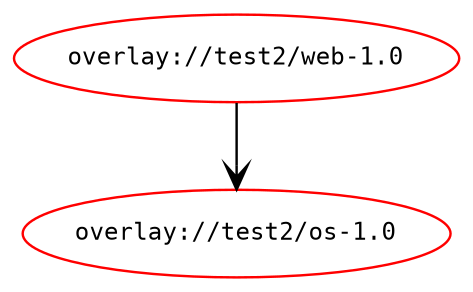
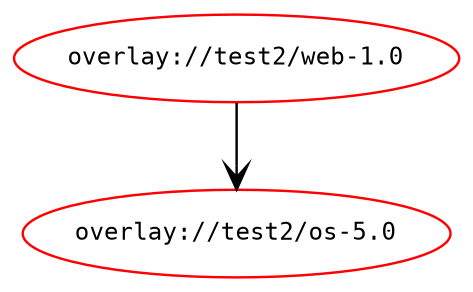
  digraph {
    compound=true
    concentrate=true
    newrank=true
    rankdir=TD
    fontname="DejaVu Sans Mono"
    node [color=red fontname="DejaVu Sans Mono" fontsize=10]
    "overlay://test2/web-1.0"
-   "overlay://test2/os-1.0"
+   "overlay://test2/os-1.0" [label="overlay://test2/os-5.0"]
    "overlay://test2/web-1.0" -> "overlay://test2/os-1.0" [arrowhead=vee fontname="DejaVu Sans Mono"]
  }
